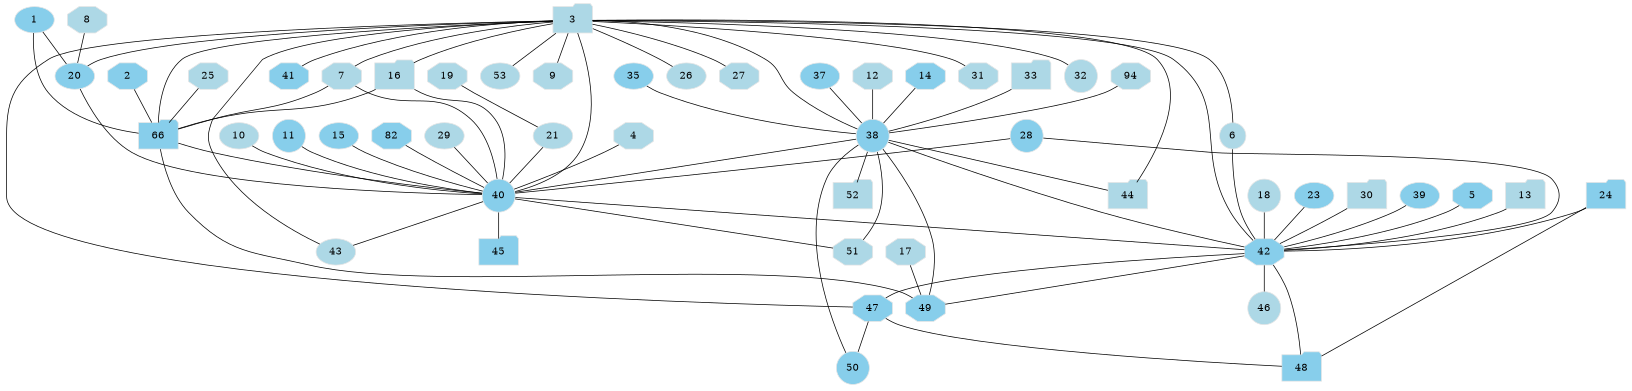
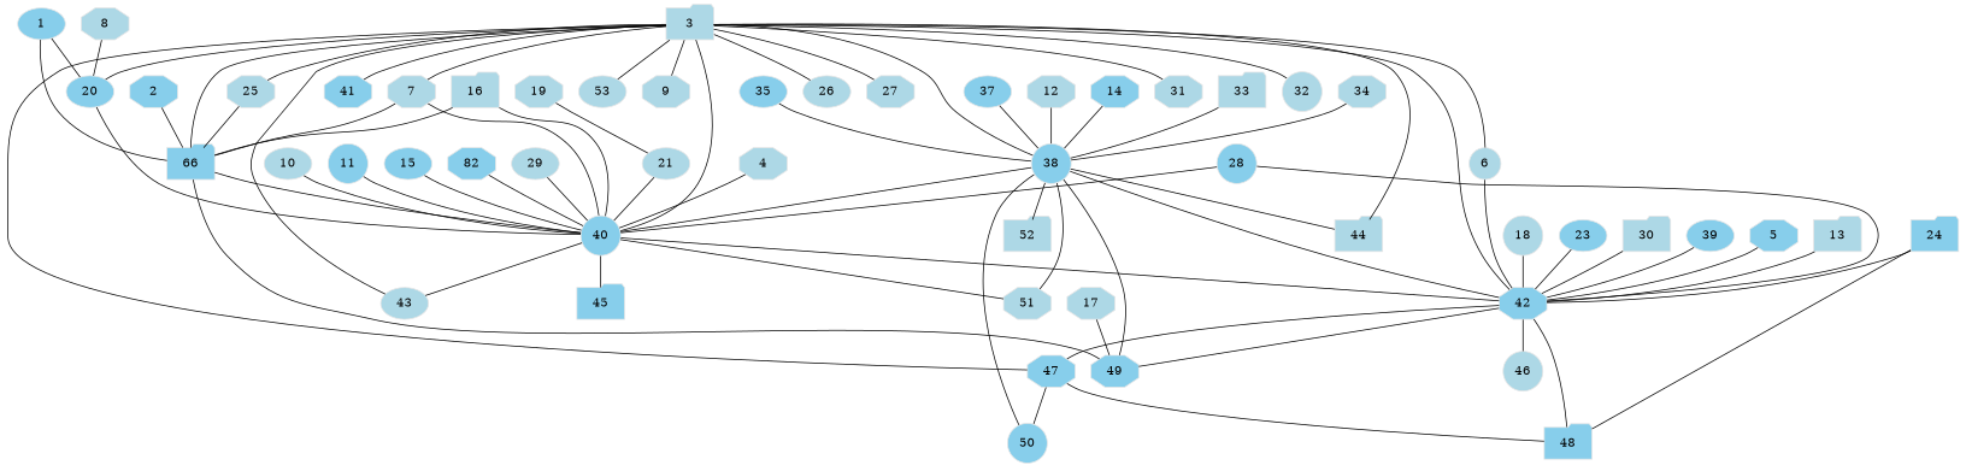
  graph {
    node [color=gray90 fillcolor=lightblue shape=octagon style=filled]
    edge [weight=1.0]
    1 [fillcolor=skyblue shape=ellipse]
    20 [fillcolor=skyblue shape=ellipse]
    n3 [fillcolor=skyblue label=66 shape=folder]
    40 [fillcolor=skyblue shape=circle]
    49 [fillcolor=skyblue]
    2 [fillcolor=skyblue]
    3 [shape=folder]
    6 [shape=circle]
    7
    9
    25
    26 [shape=ellipse]
    27
    31
    32 [shape=circle]
    38 [fillcolor=skyblue shape=circle]
    41 [fillcolor=skyblue]
    42 [fillcolor=skyblue]
    43 [shape=ellipse]
    44 [shape=folder]
    47 [fillcolor=skyblue]
    53 [shape=ellipse]
    50 [fillcolor=skyblue shape=circle]
    51
    52 [shape=folder]
    45 [fillcolor=skyblue shape=folder]
    48 [fillcolor=skyblue shape=folder]
    46 [shape=circle]
    4
    5 [fillcolor=skyblue]
    8
    10 [shape=ellipse]
    11 [fillcolor=skyblue shape=circle]
    12
    13 [shape=folder]
    14 [fillcolor=skyblue]
    15 [fillcolor=skyblue shape=ellipse]
    16 [shape=folder]
    17
    18 [shape=circle]
    21 [shape=ellipse]
    19
    n43 [fillcolor=skyblue label=82]
    23 [fillcolor=skyblue shape=ellipse]
    24 [fillcolor=skyblue shape=folder]
    28 [fillcolor=skyblue shape=circle]
    29 [shape=ellipse]
    30 [shape=folder]
    33 [shape=folder]
-   34 [label=94]
+   34
    35 [fillcolor=skyblue shape=ellipse]
    37 [fillcolor=skyblue shape=ellipse]
    39 [fillcolor=skyblue shape=ellipse]
    1 -- 20
    1 -- n3
    20 -- 40 [weight=2.0]
    n3 -- 40
    n3 -- 49
    40 -- 42
    40 -- 43
    40 -- 51
    40 -- 45
    2 -- n3
    3 -- 20 [weight=3.0]
    3 -- n3
    3 -- 40 [weight=3.0]
    3 -- 6
    3 -- 7 [weight=2.0]
    3 -- 9
-   3 -- 16
+   3 -- 25
    3 -- 26
    3 -- 27
    3 -- 31
    3 -- 32
    3 -- 38 [weight=2.0]
    3 -- 41
    3 -- 42 [weight=2.0]
    3 -- 43
    3 -- 44
    3 -- 47
    3 -- 53
    6 -- 42
    7 -- n3
    7 -- 40
    25 -- n3
    38 -- 40
    38 -- 49
    38 -- 42
    38 -- 44
    38 -- 50
    38 -- 51
    38 -- 52
    42 -- 49
    42 -- 47
    42 -- 48
    42 -- 46 [weight=2.0]
    47 -- 50
    47 -- 48
    4 -- 40
    5 -- 42
    8 -- 20
    10 -- 40
    11 -- 40
    12 -- 38
    13 -- 42
    14 -- 38
    15 -- 40
    16 -- n3
    16 -- 40
    17 -- 49
    18 -- 42
    21 -- 40
    19 -- 21
    n43 -- 40
    23 -- 42
    24 -- 42
    24 -- 48
    28 -- 40
    28 -- 42
    29 -- 40
    30 -- 42
    33 -- 38
    34 -- 38
    35 -- 38
    37 -- 38
    39 -- 42
  }
